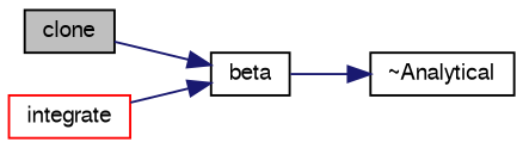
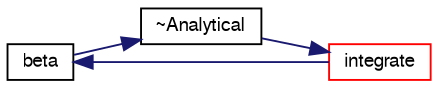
  digraph {
    rankdir=LR
    node [color=black fontname=FreeSans fontsize=10 shape=record]
    edge [color=midnightblue fontname=FreeSans fontsize=10 labelfontname=FreeSans labelfontsize=10 style=solid]
-   n1 [fillcolor=grey75 fontcolor=black height=0.2 label=clone style=filled width=0.4]
    n2 [height=0.2 label=beta width=0.4]
    n3 [height=0.2 label="~Analytical" width=0.4]
    n4 [color=red height=0.2 label=integrate width=0.4]
-   n1 -> n2
    n2 -> n3
+   n3 -> n4
    n4 -> n2
  }
